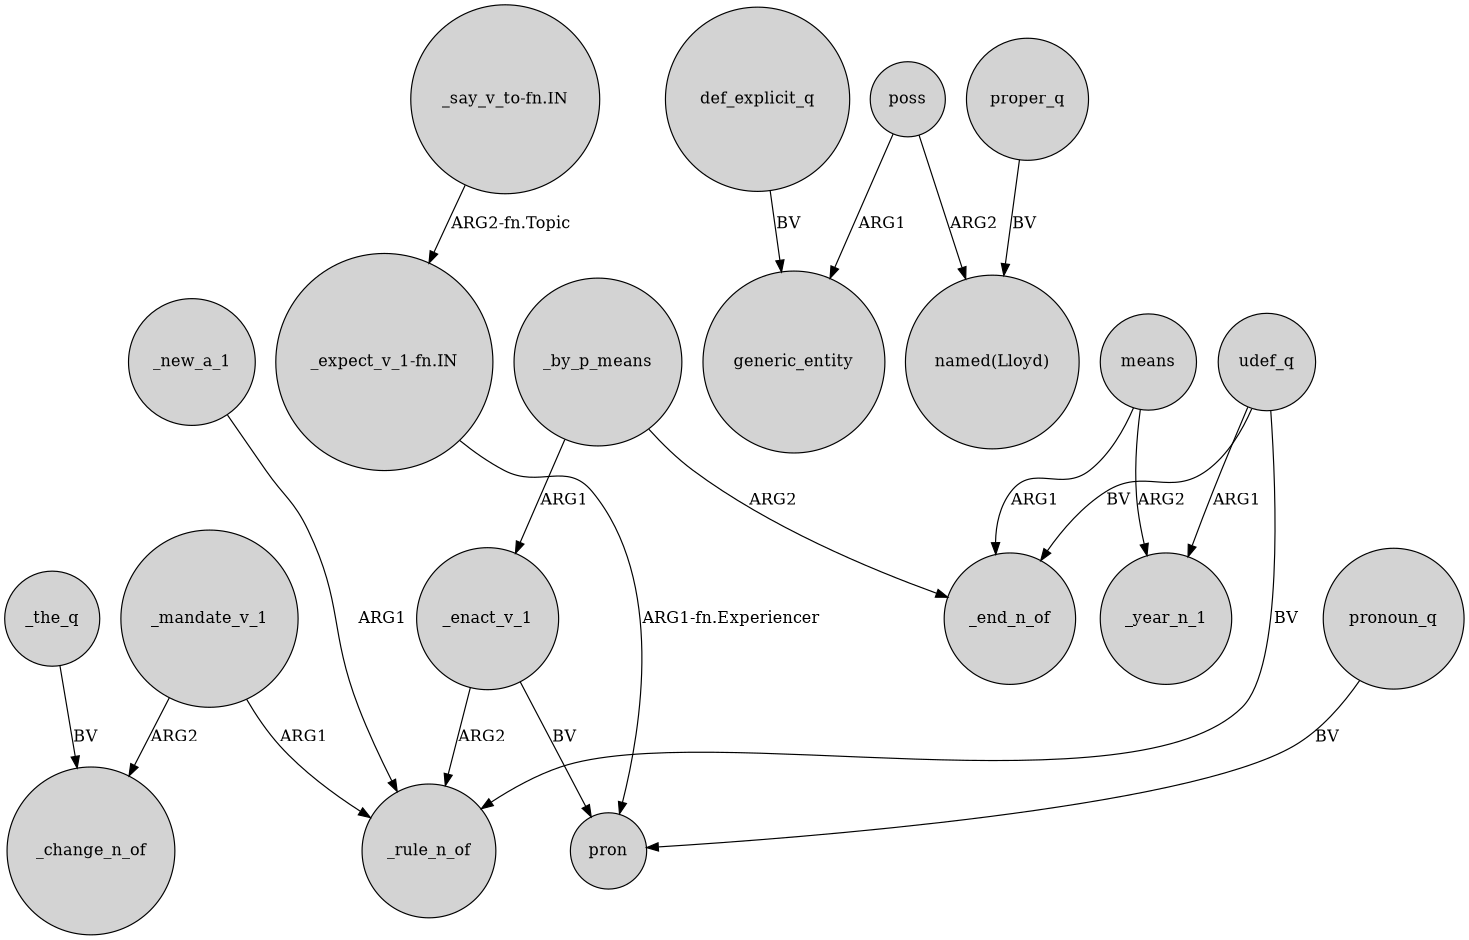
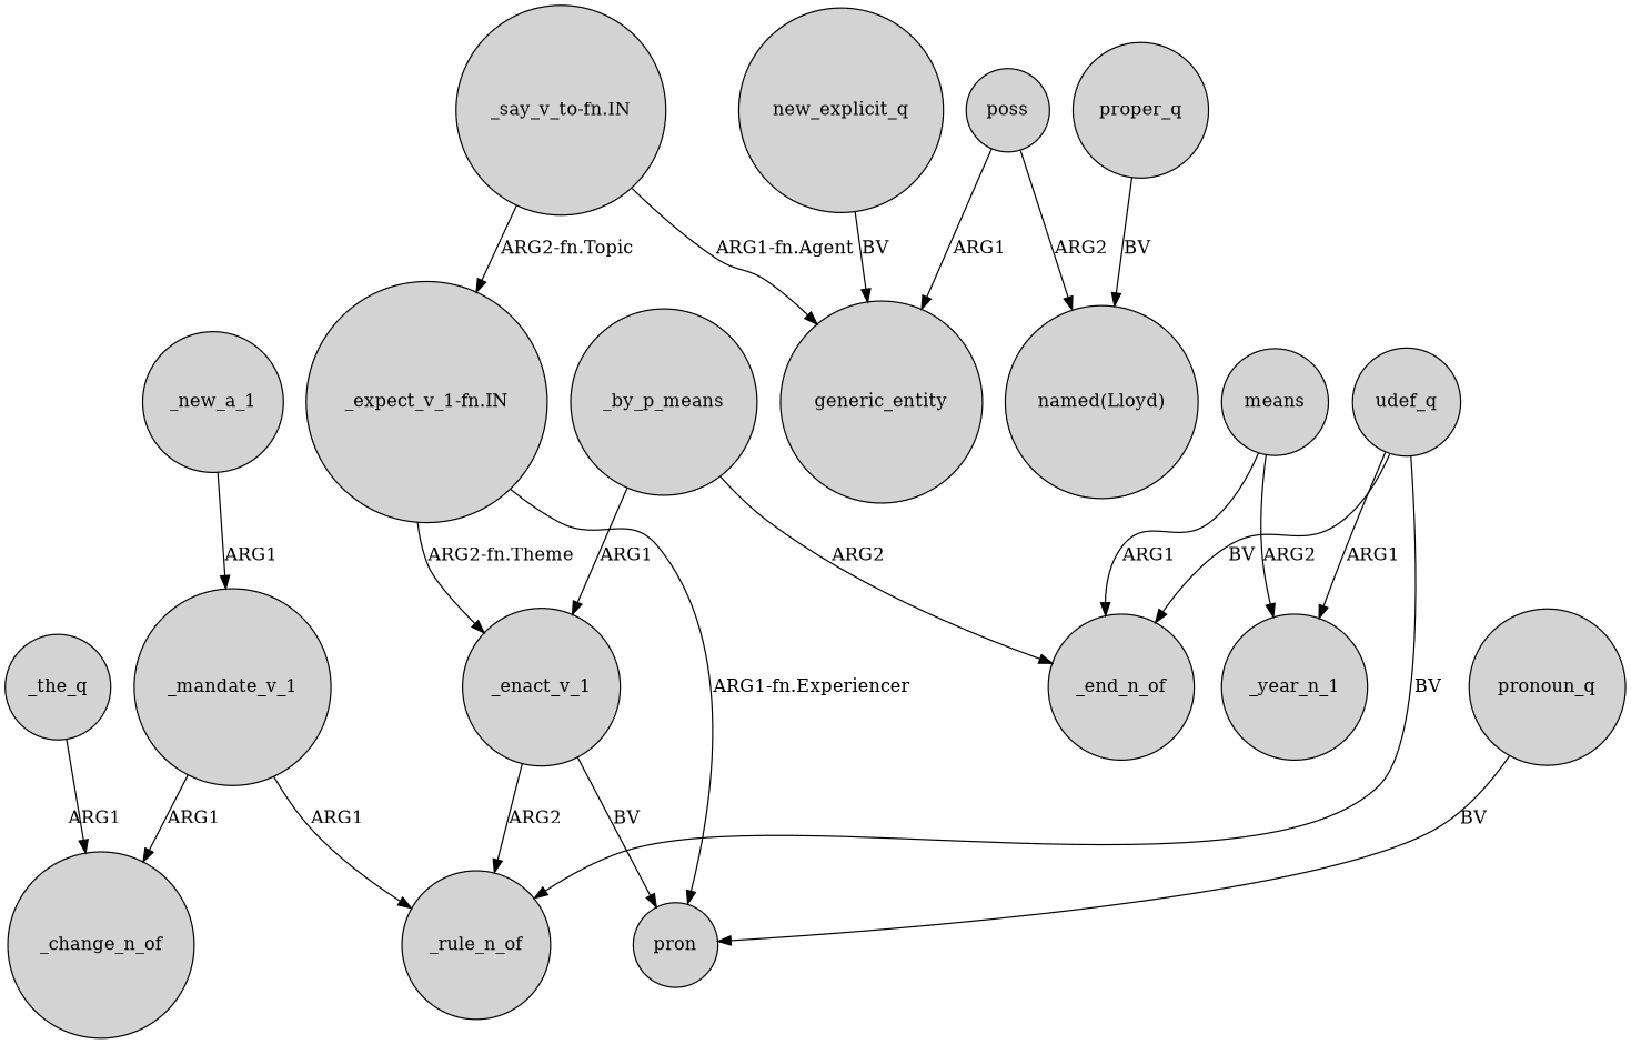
  digraph {
    node [shape=circle style=filled]
    udef_q
    _rule_n_of
    _end_n_of
    _year_n_1
    _mandate_v_1
    _change_n_of
    poss
    generic_entity
    "named(Lloyd)"
    "_say_v_to-fn.IN"
    "_expect_v_1-fn.IN"
    _enact_v_1
    pron
    _by_p_means
-   def_explicit_q
+   def_explicit_q [label=new_explicit_q]
    proper_q
    pronoun_q
    _the_q
    n19 [label=means]
    _new_a_1
    udef_q -> _rule_n_of [label=BV]
    udef_q -> _end_n_of [label=BV]
    udef_q -> _year_n_1 [label=ARG1]
    _mandate_v_1 -> _rule_n_of [label=ARG1]
-   _mandate_v_1 -> _change_n_of [label=ARG2]
+   _mandate_v_1 -> _change_n_of [label=ARG1]
    poss -> generic_entity [label=ARG1]
    poss -> "named(Lloyd)" [label=ARG2]
+   "_say_v_to-fn.IN" -> generic_entity [label="ARG1-fn.Agent"]
    "_say_v_to-fn.IN" -> "_expect_v_1-fn.IN" [label="ARG2-fn.Topic"]
+   "_expect_v_1-fn.IN" -> _enact_v_1 [label="ARG2-fn.Theme"]
    "_expect_v_1-fn.IN" -> pron [label="ARG1-fn.Experiencer"]
    _enact_v_1 -> _rule_n_of [label=ARG2]
    _enact_v_1 -> pron [label=BV]
    _by_p_means -> _end_n_of [label=ARG2]
    _by_p_means -> _enact_v_1 [label=ARG1]
    def_explicit_q -> generic_entity [label=BV]
    proper_q -> "named(Lloyd)" [label=BV]
    pronoun_q -> pron [label=BV]
-   _the_q -> _change_n_of [label=BV]
+   _the_q -> _change_n_of [label=ARG1]
    n19 -> _end_n_of [label=ARG1]
    n19 -> _year_n_1 [label=ARG2]
-   _new_a_1 -> _rule_n_of [label=ARG1]
+   _new_a_1 -> _mandate_v_1 [label=ARG1]
  }
